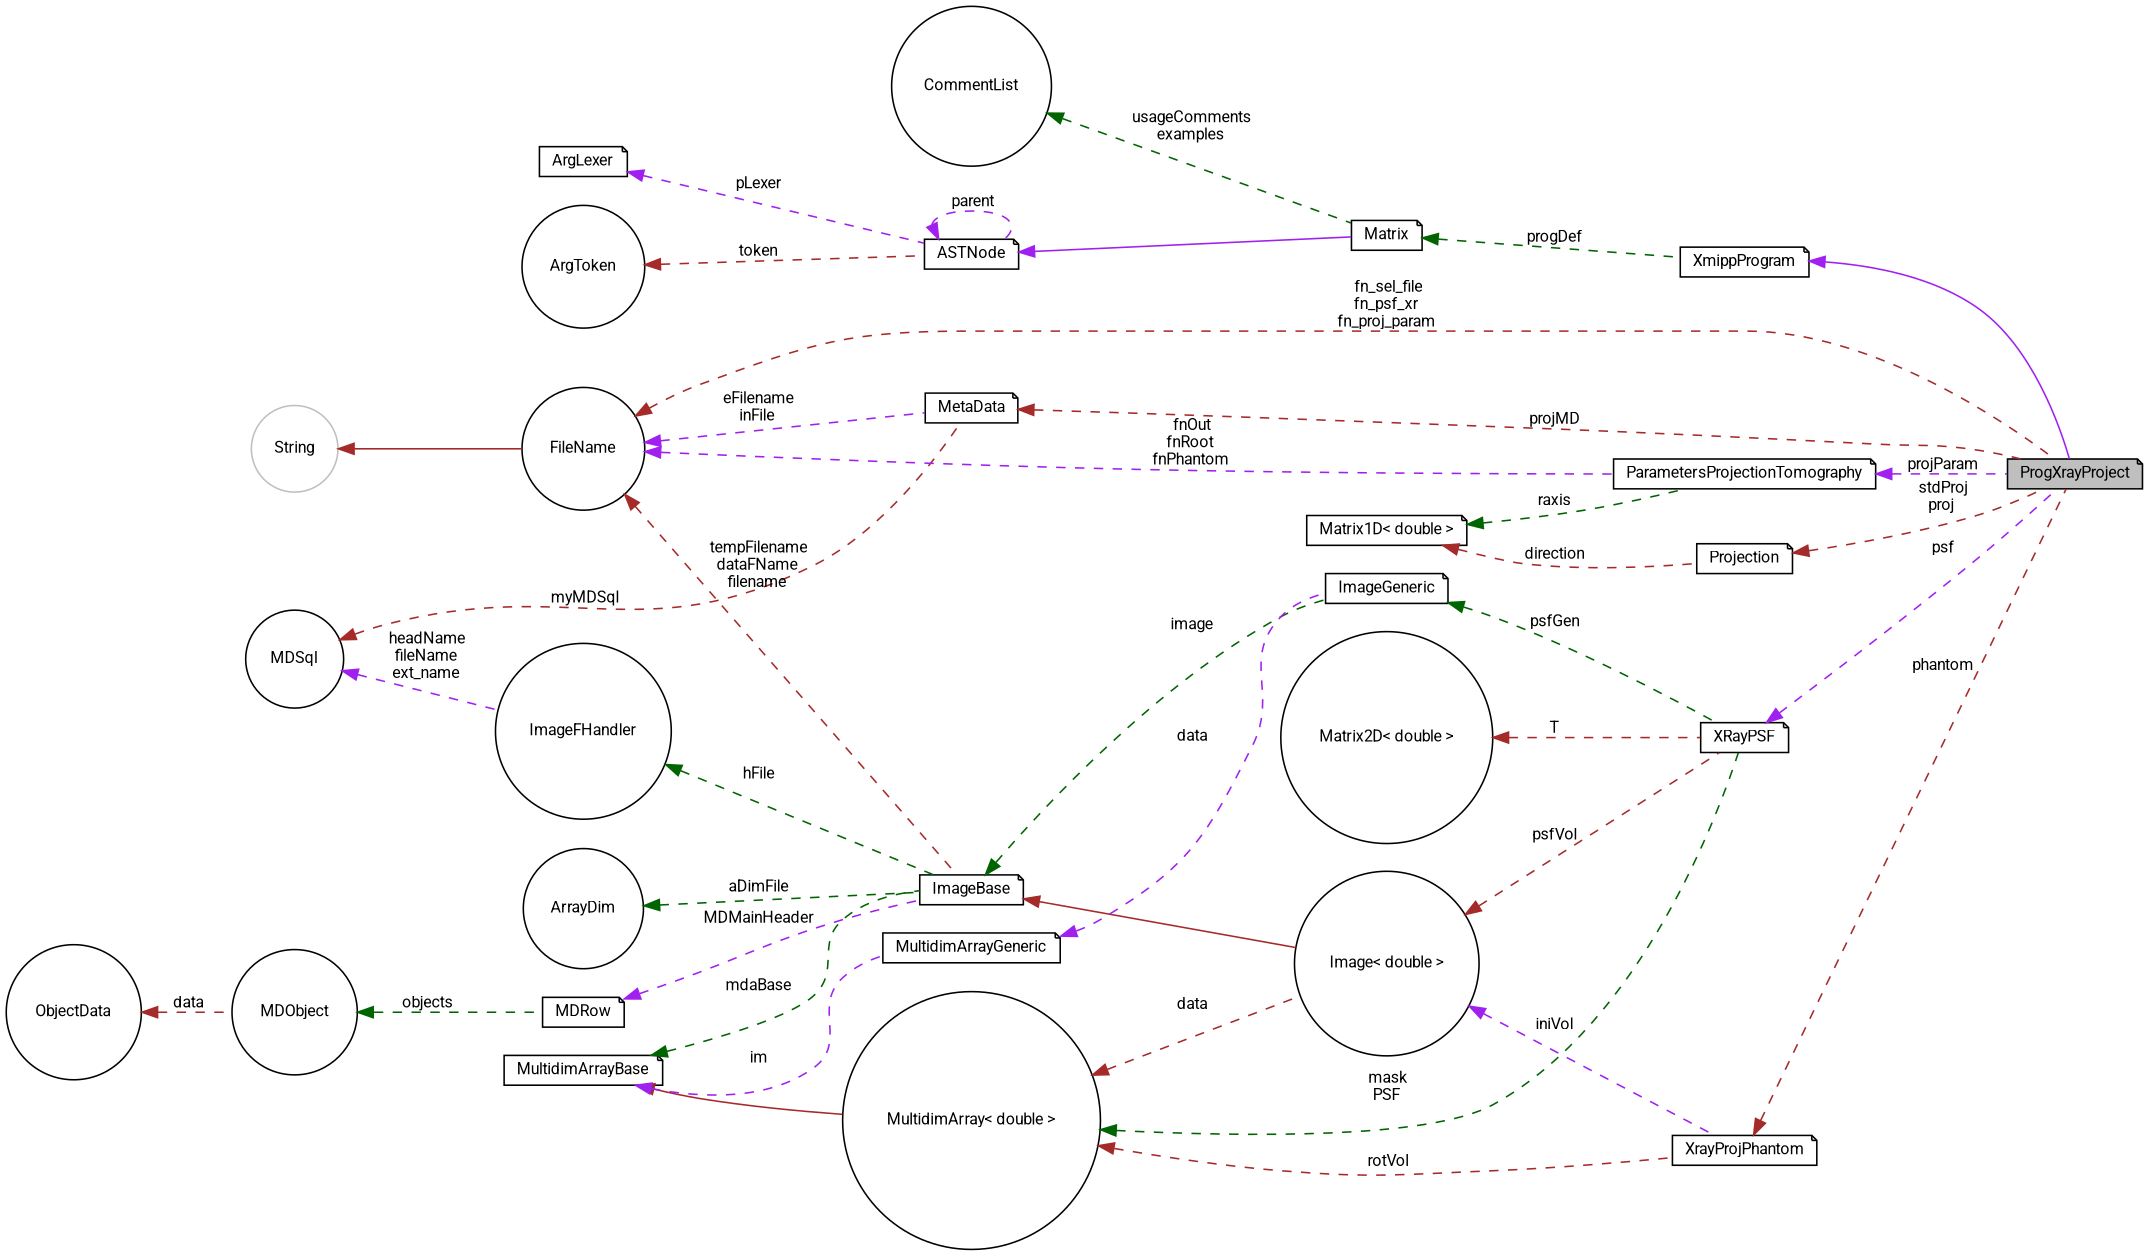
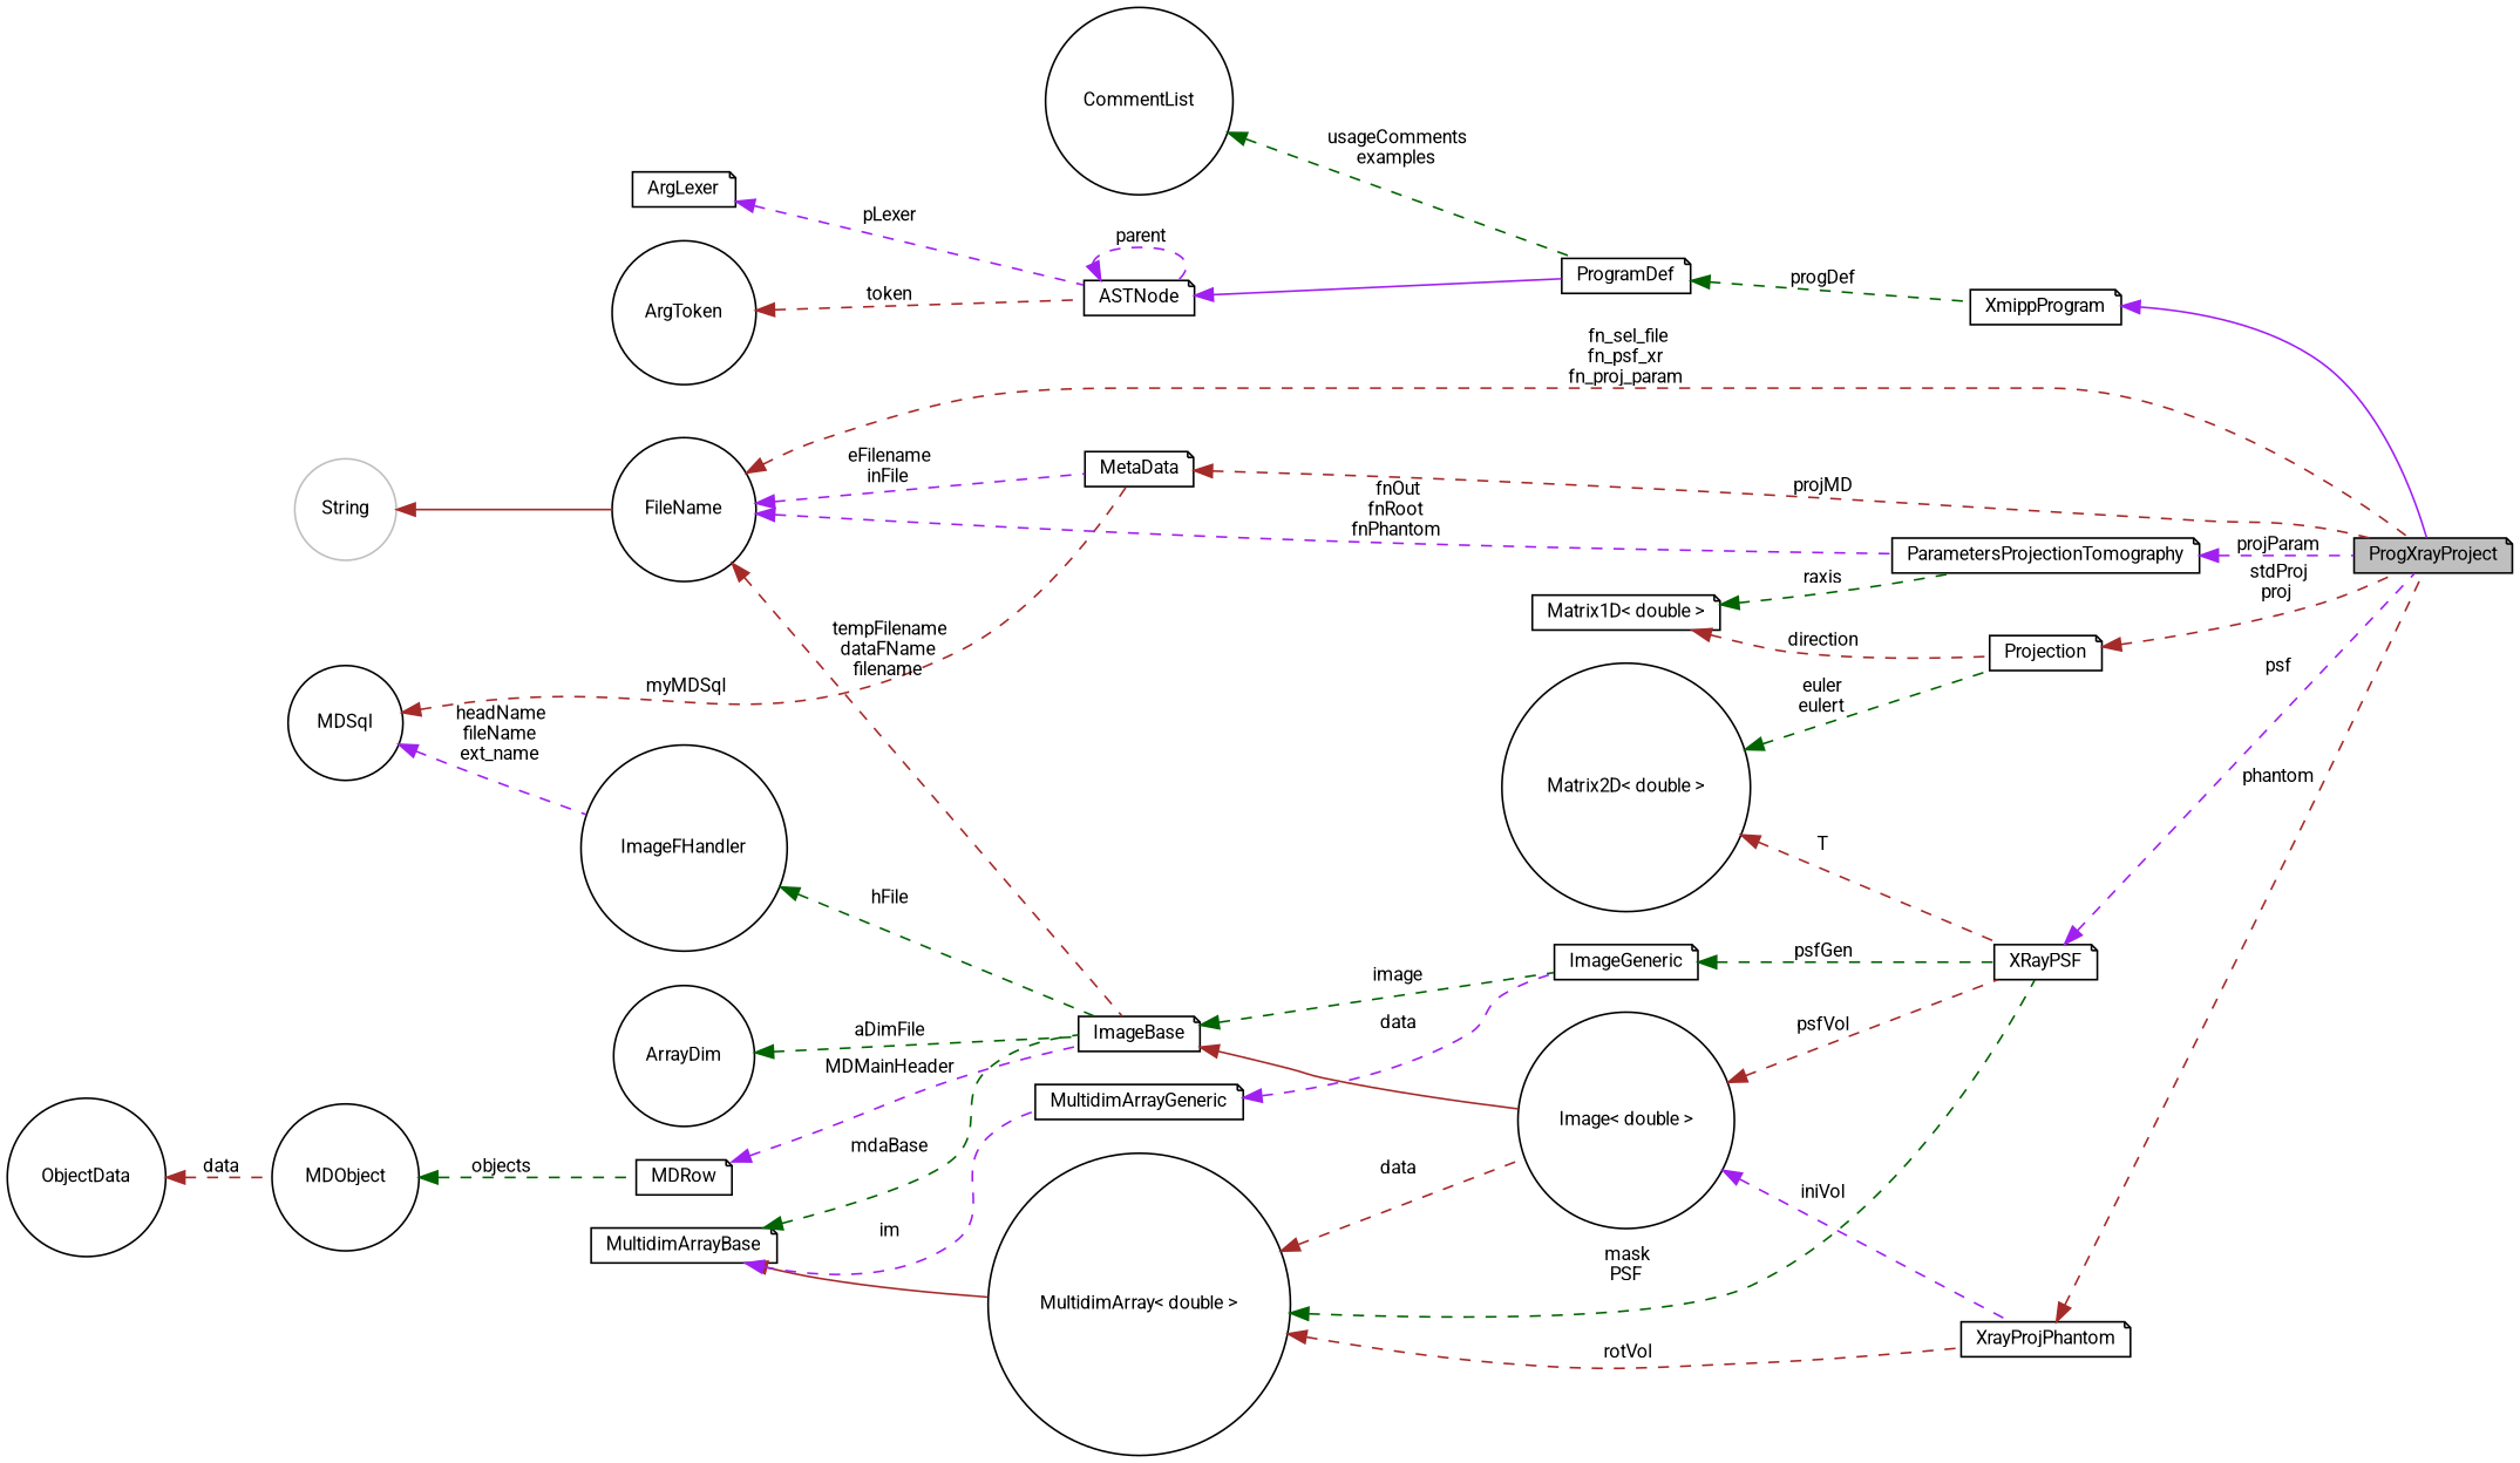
  digraph {
    fontname=Roboto
    rankdir=LR
    node [color=black fillcolor=white fontname=Roboto fontsize=10 shape=note style=filled]
    edge [color=brown dir=back fontname=Roboto fontsize=10 labelfontname=Helvetica labelfontsize=10 style=dashed]
    n1 [fillcolor=grey75 fontcolor=black height=0.2 label=ProgXrayProject width=0.4]
    n2 [height=0.2 label=XmippProgram width=0.4]
-   n3 [height=0.2 label=Matrix width=0.4]
+   n3 [height=0.2 label=ProgramDef width=0.4]
    n4 [height=0.2 label=ASTNode width=0.4]
    n5 [height=0.2 label=ArgToken shape=circle width=0.4]
    n6 [height=0.2 label=ArgLexer width=0.4]
    n7 [height=0.2 label=CommentList shape=circle width=0.4]
    n8 [height=0.2 label=MetaData width=0.4]
    n9 [height=0.2 label=MDSql shape=circle width=0.4]
    n10 [height=0.2 label=ImageFHandler shape=circle width=0.4]
    n11 [height=0.2 label=FileName shape=circle width=0.4]
    n12 [height=0.2 label=ImageBase width=0.4]
    n13 [height=0.2 label=ParametersProjectionTomography width=0.4]
    n14 [height=0.2 label="Image\< double \>" shape=circle width=0.4]
    n15 [height=0.2 label=ImageGeneric width=0.4]
    n16 [color=grey75 height=0.2 label=String shape=circle width=0.4]
    n17 [height=0.2 label=XRayPSF width=0.4]
    n18 [height=0.2 label="Matrix2D\< double \>" shape=circle width=0.4]
    n19 [height=0.2 label=Projection width=0.4]
    n20 [height=0.2 label=XrayProjPhantom width=0.4]
    n21 [height=0.2 label=MultidimArrayBase width=0.4]
    n22 [height=0.2 label="MultidimArray\< double \>" shape=circle width=0.4]
    n23 [height=0.2 label=MultidimArrayGeneric width=0.4]
    n24 [height=0.2 label=MDRow width=0.4]
    n25 [height=0.2 label=MDObject shape=circle width=0.4]
    n26 [height=0.2 label=ObjectData shape=circle width=0.4]
    n27 [height=0.2 label=ArrayDim shape=circle width=0.4]
    n28 [height=0.2 label="Matrix1D\< double \>" width=0.4]
    n2 -> n1 [color=purple style=solid]
    n3 -> n2 [color=darkgreen label=" progDef"]
    n4 -> n3 [color=purple style=solid]
    n4 -> n4 [color=purple label=" parent"]
    n5 -> n4 [label=" token"]
    n6 -> n4 [color=purple label=" pLexer"]
    n7 -> n3 [color=darkgreen label=" usageComments\nexamples"]
    n8 -> n1 [label=" projMD"]
    n9 -> n8 [label=" myMDSql"]
    n9 -> n10 [color=purple label=" headName\nfileName\next_name"]
    n10 -> n12 [color=darkgreen label=" hFile"]
    n11 -> n1 [label=" fn_sel_file\nfn_psf_xr\nfn_proj_param"]
    n11 -> n8 [color=purple label=" eFilename\ninFile"]
    n11 -> n12 [label=" tempFilename\ndataFName\nfilename"]
    n11 -> n13 [color=purple label=" fnOut\nfnRoot\nfnPhantom"]
    n12 -> n14 [style=solid]
    n12 -> n15 [color=darkgreen label=" image"]
    n13 -> n1 [color=purple label=" projParam"]
    n14 -> n17 [label=" psfVol"]
    n14 -> n20 [color=purple label=" iniVol"]
    n15 -> n17 [color=darkgreen label=" psfGen"]
    n16 -> n11 [style=solid]
    n17 -> n1 [color=purple label=" psf"]
    n18 -> n17 [label=" T"]
+   n18 -> n19 [color=darkgreen label=" euler\neulert"]
    n19 -> n1 [label=" stdProj\nproj"]
    n20 -> n1 [label=" phantom"]
    n21 -> n12 [color=darkgreen label=" mdaBase"]
    n21 -> n22 [style=solid]
    n21 -> n23 [color=purple label=" im"]
    n22 -> n14 [label=" data"]
    n22 -> n17 [color=darkgreen label=" mask\nPSF"]
    n22 -> n20 [label=" rotVol"]
    n23 -> n15 [color=purple label=" data"]
    n24 -> n12 [color=purple label=" MDMainHeader"]
    n25 -> n24 [color=darkgreen label=" objects"]
    n26 -> n25 [label=" data"]
    n27 -> n12 [color=darkgreen label=" aDimFile"]
    n28 -> n13 [color=darkgreen label=" raxis"]
    n28 -> n19 [label=" direction"]
  }
